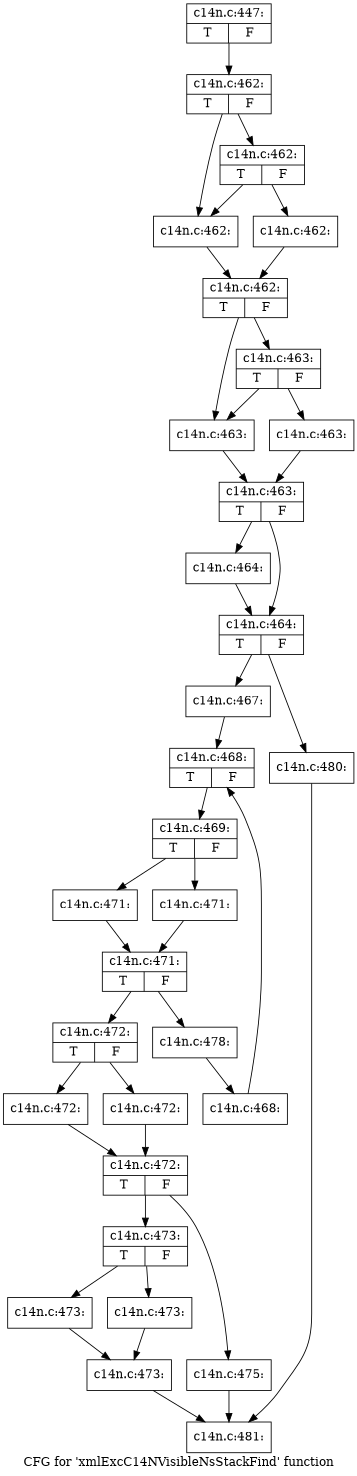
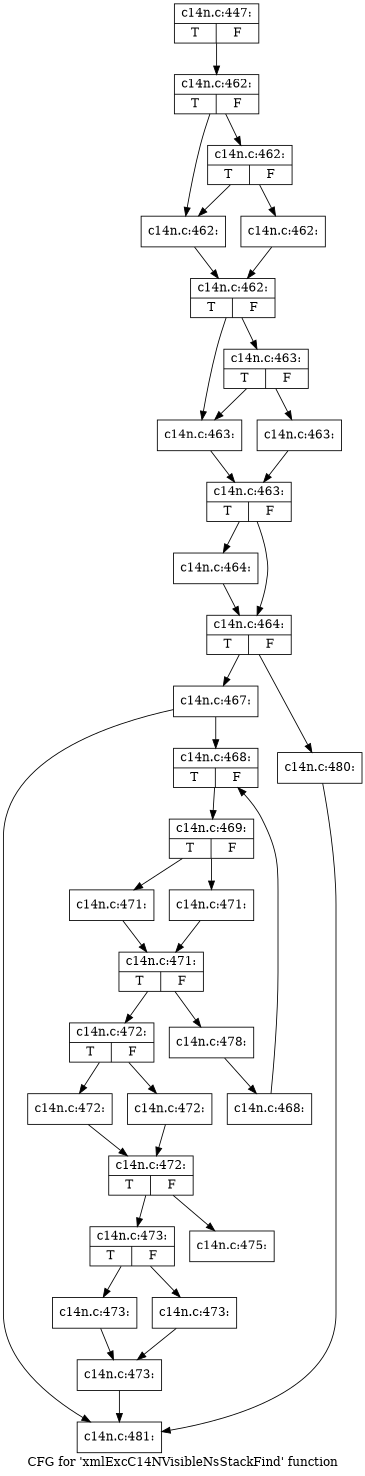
  digraph {
    label="CFG for 'xmlExcC14NVisibleNsStackFind' function"
    node [shape=record]
    n1 [label="{c14n.c:447:|{<s0>T|<s1>F}}"]
    n2 [label="{c14n.c:462:|{<s0>T|<s1>F}}"]
    n3 [label="{c14n.c:462:}"]
    n4 [label="{c14n.c:462:|{<s0>T|<s1>F}}"]
    n5 [label="{c14n.c:481:}"]
    n6 [label="{c14n.c:462:|{<s0>T|<s1>F}}"]
    n7 [label="{c14n.c:462:}"]
    n8 [label="{c14n.c:463:}"]
    n9 [label="{c14n.c:463:|{<s0>T|<s1>F}}"]
    n10 [label="{c14n.c:463:|{<s0>T|<s1>F}}"]
    n11 [label="{c14n.c:463:}"]
    n12 [label="{c14n.c:464:}"]
    n13 [label="{c14n.c:464:|{<s0>T|<s1>F}}"]
    n14 [label="{c14n.c:467:}"]
    n15 [label="{c14n.c:480:}"]
    n16 [label="{c14n.c:468:|{<s0>T|<s1>F}}"]
    n17 [label="{c14n.c:469:|{<s0>T|<s1>F}}"]
    n18 [label="{c14n.c:471:}"]
    n19 [label="{c14n.c:471:}"]
    n20 [label="{c14n.c:471:|{<s0>T|<s1>F}}"]
    n21 [label="{c14n.c:472:|{<s0>T|<s1>F}}"]
    n22 [label="{c14n.c:478:}"]
    n23 [label="{c14n.c:472:}"]
    n24 [label="{c14n.c:472:}"]
    n25 [label="{c14n.c:468:}"]
    n26 [label="{c14n.c:472:|{<s0>T|<s1>F}}"]
    n27 [label="{c14n.c:473:|{<s0>T|<s1>F}}"]
    n28 [label="{c14n.c:475:}"]
    n29 [label="{c14n.c:473:}"]
    n30 [label="{c14n.c:473:}"]
    n31 [label="{c14n.c:473:}"]
    n1 -> n2
    n2 -> n3
    n2 -> n4
    n3 -> n6
    n4 -> n3
    n4 -> n7
    n6 -> n8
    n6 -> n9
    n7 -> n6
    n8 -> n10
    n9 -> n8
    n9 -> n11
    n10 -> n12
    n10 -> n13
    n11 -> n10
    n12 -> n13
    n13 -> n14
    n13 -> n15
    n14 -> n16
    n15 -> n5
    n16 -> n17
    n17 -> n18
    n17 -> n19
    n18 -> n20
    n19 -> n20
    n20 -> n21
    n20 -> n22
    n21 -> n23
    n21 -> n24
    n22 -> n25
    n23 -> n26
    n24 -> n26
    n25 -> n16
    n26 -> n27
    n26 -> n28
    n27 -> n29
    n27 -> n30
-   n28 -> n5
+   n14 -> n5
    n29 -> n31
    n30 -> n31
    n31 -> n5
  }
